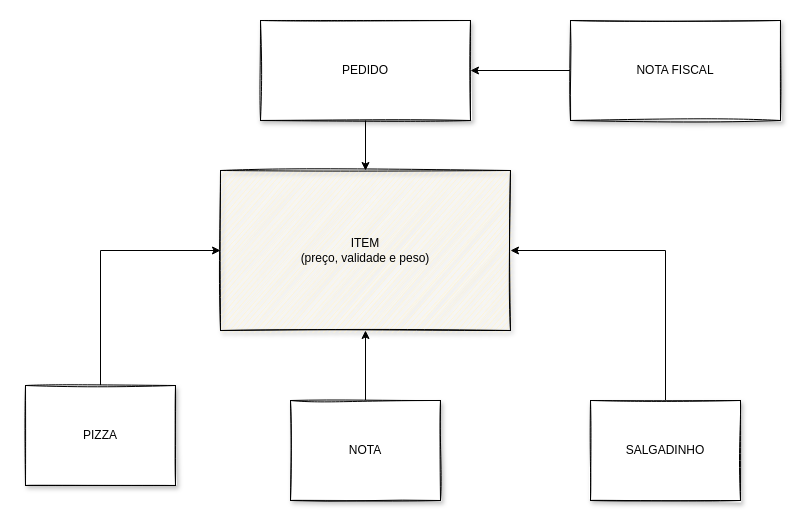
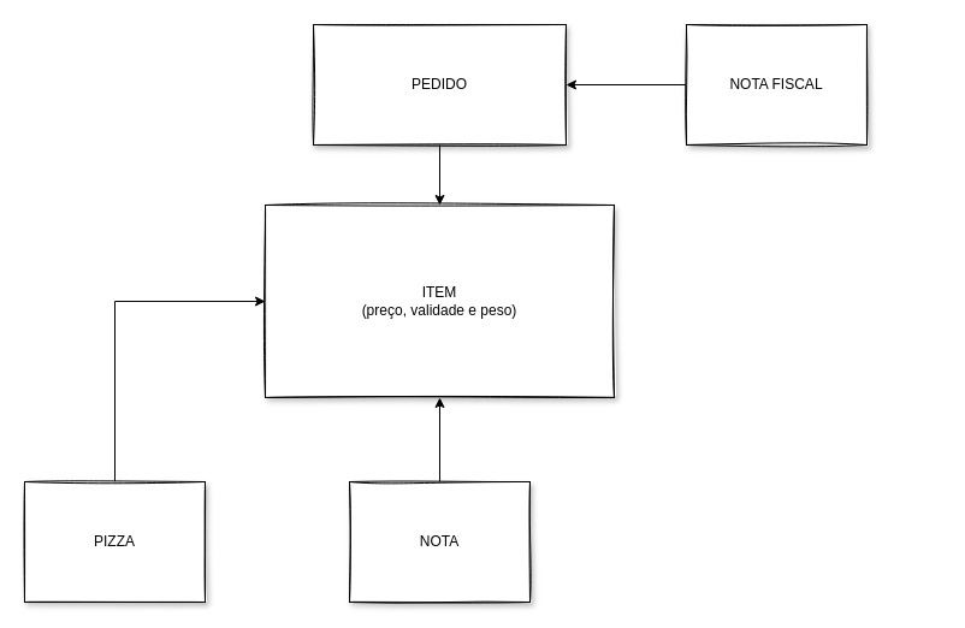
  <mxCell id="0" />
  <mxCell id="1" parent="0" />
- <mxCell id="2" value="ITEM&lt;br&gt;(preço, validade e peso)" style="rounded=0;whiteSpace=wrap;html=1;sketch=1;shadow=1;fillColor=#fff2cc;" vertex="1" parent="1"><mxGeometry x="220" y="170" width="290" height="160" as="geometry" /></mxCell>
+ <mxCell id="2" value="ITEM&lt;br&gt;(preço, validade e peso)" style="rounded=0;whiteSpace=wrap;html=1;sketch=1;shadow=1;" vertex="1" parent="1"><mxGeometry x="220" y="170" width="290" height="160" as="geometry" /></mxCell>
  <mxCell id="3" style="edgeStyle=orthogonalEdgeStyle;rounded=0;orthogonalLoop=1;jettySize=auto;html=1;entryX=0;entryY=0.5;entryDx=0;entryDy=0;exitX=0.5;exitY=0;exitDx=0;exitDy=0;" edge="1" parent="1" source="4" target="2"><mxGeometry relative="1" as="geometry" /></mxCell>
- <mxCell id="4" value="PIZZA" style="rounded=0;whiteSpace=wrap;html=1;sketch=1;shadow=1;" vertex="1" parent="1"><mxGeometry x="25" y="385" width="150" height="100" as="geometry" /></mxCell>
+ <mxCell id="4" value="PIZZA" style="rounded=0;whiteSpace=wrap;html=1;sketch=1;shadow=1;" vertex="1" parent="1"><mxGeometry x="20" y="400" width="150" height="100" as="geometry" /></mxCell>
  <mxCell id="5" style="edgeStyle=orthogonalEdgeStyle;rounded=0;orthogonalLoop=1;jettySize=auto;html=1;entryX=0.5;entryY=1;entryDx=0;entryDy=0;" edge="1" parent="1" source="6" target="2"><mxGeometry relative="1" as="geometry"><mxPoint x="350" y="360" as="targetPoint" /></mxGeometry></mxCell>
  <mxCell id="6" value="NOTA" style="rounded=0;whiteSpace=wrap;html=1;sketch=1;shadow=1;" vertex="1" parent="1"><mxGeometry x="290" y="400" width="150" height="100" as="geometry" /></mxCell>
- <mxCell id="7" style="edgeStyle=orthogonalEdgeStyle;rounded=0;orthogonalLoop=1;jettySize=auto;html=1;exitX=0.5;exitY=0;exitDx=0;exitDy=0;entryX=1;entryY=0.5;entryDx=0;entryDy=0;" edge="1" parent="1" source="8" target="2"><mxGeometry relative="1" as="geometry" /></mxCell>
- <mxCell id="8" value="SALGADINHO" style="rounded=0;whiteSpace=wrap;html=1;sketch=1;shadow=1;" vertex="1" parent="1"><mxGeometry x="590" y="400" width="150" height="100" as="geometry" /></mxCell>
  <mxCell id="9" style="edgeStyle=orthogonalEdgeStyle;rounded=0;orthogonalLoop=1;jettySize=auto;html=1;exitX=0.5;exitY=1;exitDx=0;exitDy=0;" edge="1" parent="1" source="10" target="2"><mxGeometry relative="1" as="geometry" /></mxCell>
  <mxCell id="10" value="PEDIDO&lt;span style=&quot;color: rgba(0 , 0 , 0 , 0) ; font-family: monospace ; font-size: 0px&quot;&gt;%3CmxGraphModel%3E%3Croot%3E%3CmxCell%20id%3D%220%22%2F%3E%3CmxCell%20id%3D%221%22%20parent%3D%220%22%2F%3E%3CmxCell%20id%3D%222%22%20value%3D%22ITEM%26lt%3Bbr%26gt%3B(pre%C3%A7o%2C%20validade%20e%20peso)%22%20style%3D%22rounded%3D0%3BwhiteSpace%3Dwrap%3Bhtml%3D1%3Bsketch%3D1%3Bshadow%3D1%3B%22%20vertex%3D%221%22%20parent%3D%221%22%3E%3CmxGeometry%20x%3D%22280%22%20y%3D%22190%22%20width%3D%22290%22%20height%3D%22160%22%20as%3D%22geometry%22%2F%3E%3C%2FmxCell%3E%3C%2Froot%3E%3C%2FmxGraphModel%3E&lt;/span&gt;" style="rounded=0;whiteSpace=wrap;html=1;sketch=1;shadow=1;" vertex="1" parent="1"><mxGeometry x="260" y="20" width="210" height="100" as="geometry" /></mxCell>
  <mxCell id="11" style="edgeStyle=orthogonalEdgeStyle;rounded=0;orthogonalLoop=1;jettySize=auto;html=1;exitX=0;exitY=0.5;exitDx=0;exitDy=0;" edge="1" parent="1" source="12" target="10"><mxGeometry relative="1" as="geometry" /></mxCell>
- <mxCell id="12" value="NOTA FISCAL" style="rounded=0;whiteSpace=wrap;html=1;sketch=1;shadow=1;" vertex="1" parent="1"><mxGeometry x="570" y="20" width="210" height="100" as="geometry" /></mxCell>
+ <mxCell id="12" value="NOTA FISCAL" style="rounded=0;whiteSpace=wrap;html=1;sketch=1;shadow=1;" vertex="1" parent="1"><mxGeometry x="570" y="20" width="150" height="100" as="geometry" /></mxCell>
